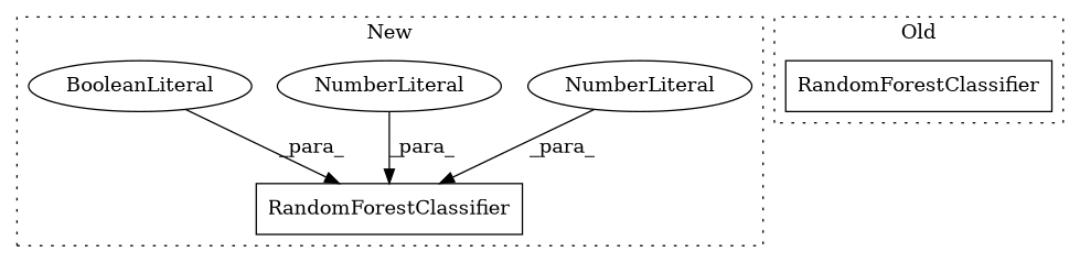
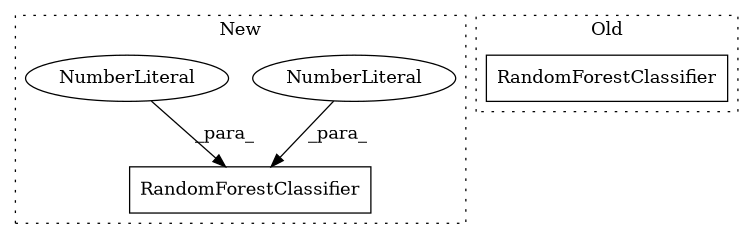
  digraph {
    node [a=32 l="23,1" shape=ellipse]
    n1 [label=RandomForestClassifier s="778,814" shape=box]
    n2 [a=34 l=1 label=NumberLiteral s=811]
    n3 [a=34 l=3 label=NumberLiteral s=807]
-   n4 [a=9 l=5 label=BooleanLiteral s=801]
    n5 [label=RandomForestClassifier s="959,985" shape=box]
    subgraph cluster_1 {
      label=New
      style=dotted
      n1
      n2
      n3
-     n4
    }
    subgraph cluster_2 {
      label=Old
      style=dotted
      n5
    }
    n2 -> n1 [label=_para_]
    n3 -> n1 [label=_para_]
-   n4 -> n1 [label=_para_]
  }
